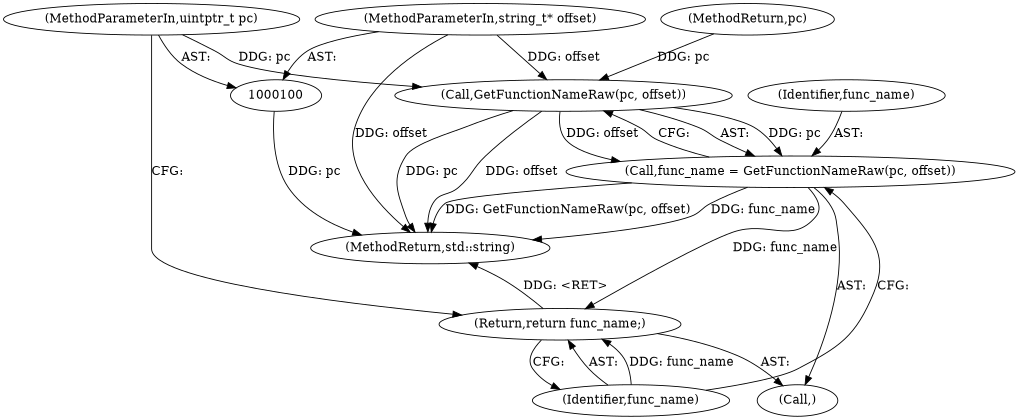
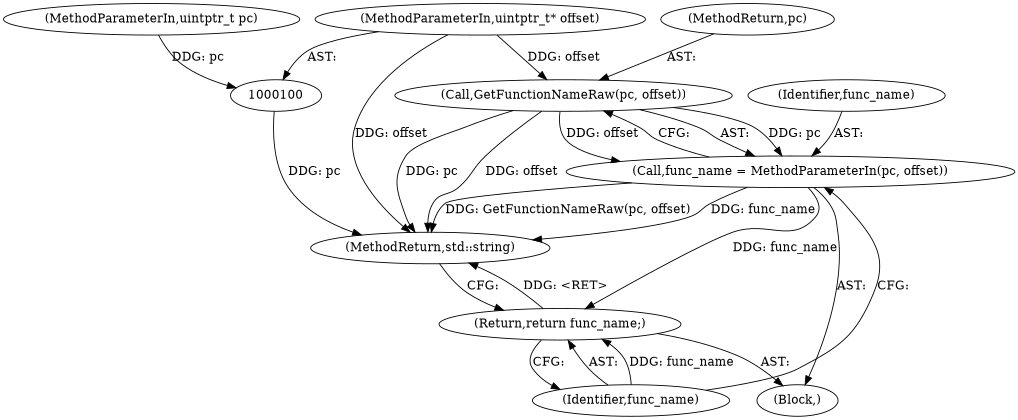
  digraph {
    n1 [label="(Call,GetFunctionNameRaw(pc, offset))"]
-   n2 [label="(Call,func_name = GetFunctionNameRaw(pc, offset))"]
+   n2 [label="(Call,func_name = MethodParameterIn(pc, offset))"]
    n3 [label="(MethodReturn,std::string)"]
    n4 [label="(Return,return func_name;)"]
-   n5 [label="(Call,)"]
+   n5 [label="(Block,)"]
    n6 [label="(MethodParameterIn,uintptr_t pc)"]
    1000100
-   n8 [label="(MethodParameterIn,string_t* offset)"]
+   n8 [label="(MethodParameterIn,uintptr_t* offset)"]
    n9 [label="(Identifier,func_name)"]
    n10 [label="(MethodReturn,pc)"]
    n11 [label="(Identifier,func_name)"]
    n1 -> n2 [label="AST: "]
    n1 -> n2 [label="DDG: pc"]
    n1 -> n2 [label="DDG: offset"]
    n1 -> n3 [label="DDG: pc"]
    n1 -> n3 [label="DDG: offset"]
    n2 -> n1 [label="CFG: "]
    n2 -> n3 [label="DDG: GetFunctionNameRaw(pc, offset)"]
    n2 -> n3 [label="DDG: func_name"]
    n2 -> n4 [label="DDG: func_name"]
    n2 -> n5 [label="AST: "]
-   n6 -> n4 [label="CFG: "]
+   n3 -> n4 [label="CFG: "]
    n4 -> n3 [label="DDG: <RET>"]
    n4 -> n5 [label="AST: "]
    n4 -> n9 [label="CFG: "]
-   n6 -> n1 [label="DDG: pc"]
-   n6 -> 1000100 [label="AST: "]
+   n6 -> 1000100 [label="DDG: pc"]
    1000100 -> n3 [label="DDG: pc"]
    n8 -> n1 [label="DDG: offset"]
    n8 -> n3 [label="DDG: offset"]
    n8 -> 1000100 [label="AST: "]
    n9 -> n2 [label="CFG: "]
    n9 -> n4 [label="AST: "]
    n9 -> n4 [label="DDG: func_name"]
-   n10 -> n1 [label="DDG: pc"]
+   n10 -> n1 [label="AST: "]
    n11 -> n2 [label="AST: "]
  }
